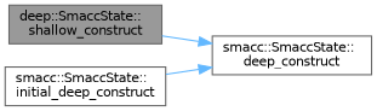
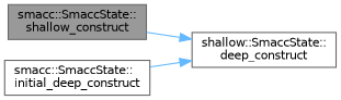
  digraph {
    rankdir=RL
    node [color=grey40 fillcolor=white fontname=Helvetica fontsize=10 shape=box style=filled]
    edge [color=steelblue1 dir=back fontname=Helvetica fontsize=10 labelfontname=Helvetica labelfontsize=10 style=solid]
-   n1 [color=gray40 fillcolor=grey60 fontcolor=black height=0.2 label="deep::SmaccState::\lshallow_construct" width=0.4]
-   n2 [height=0.2 label="smacc::SmaccState::\ldeep_construct" width=0.4]
+   n1 [color=gray40 fillcolor=grey60 fontcolor=black height=0.2 label="smacc::SmaccState::\lshallow_construct" width=0.4]
+   n2 [height=0.2 label="shallow::SmaccState::\ldeep_construct" width=0.4]
    n3 [height=0.2 label="smacc::SmaccState::\linitial_deep_construct" width=0.4]
    n2 -> n1
    n2 -> n3
  }
